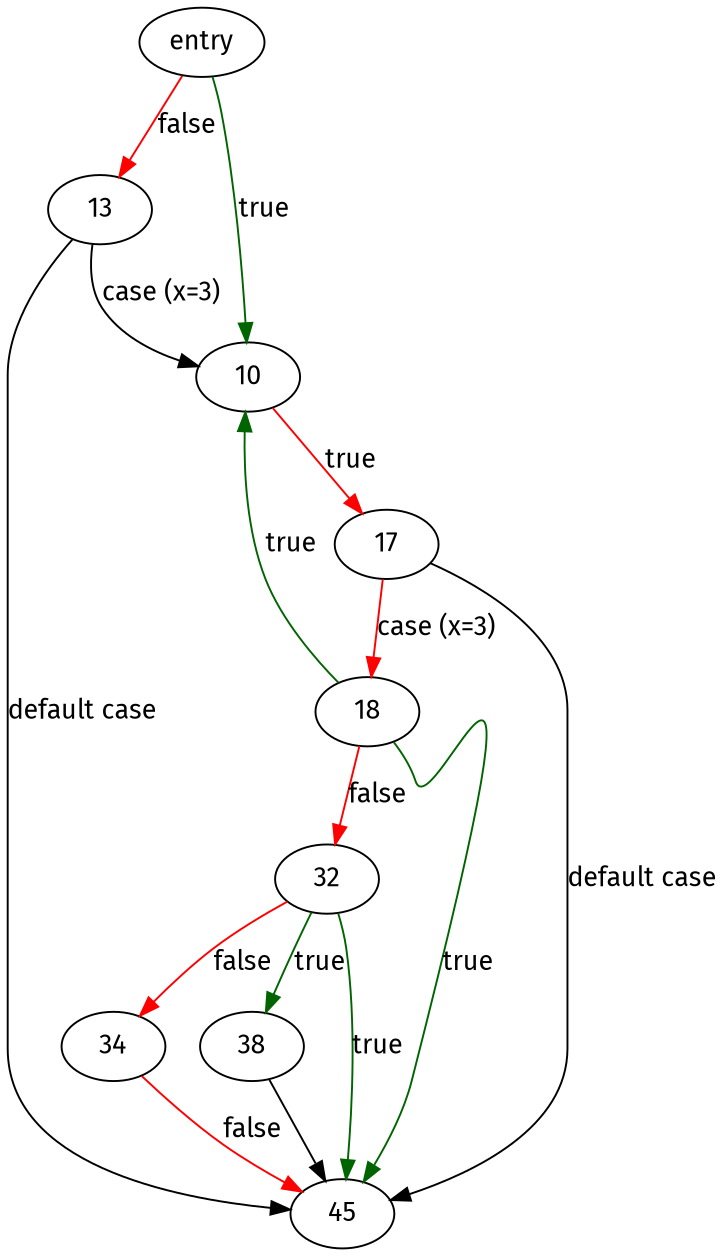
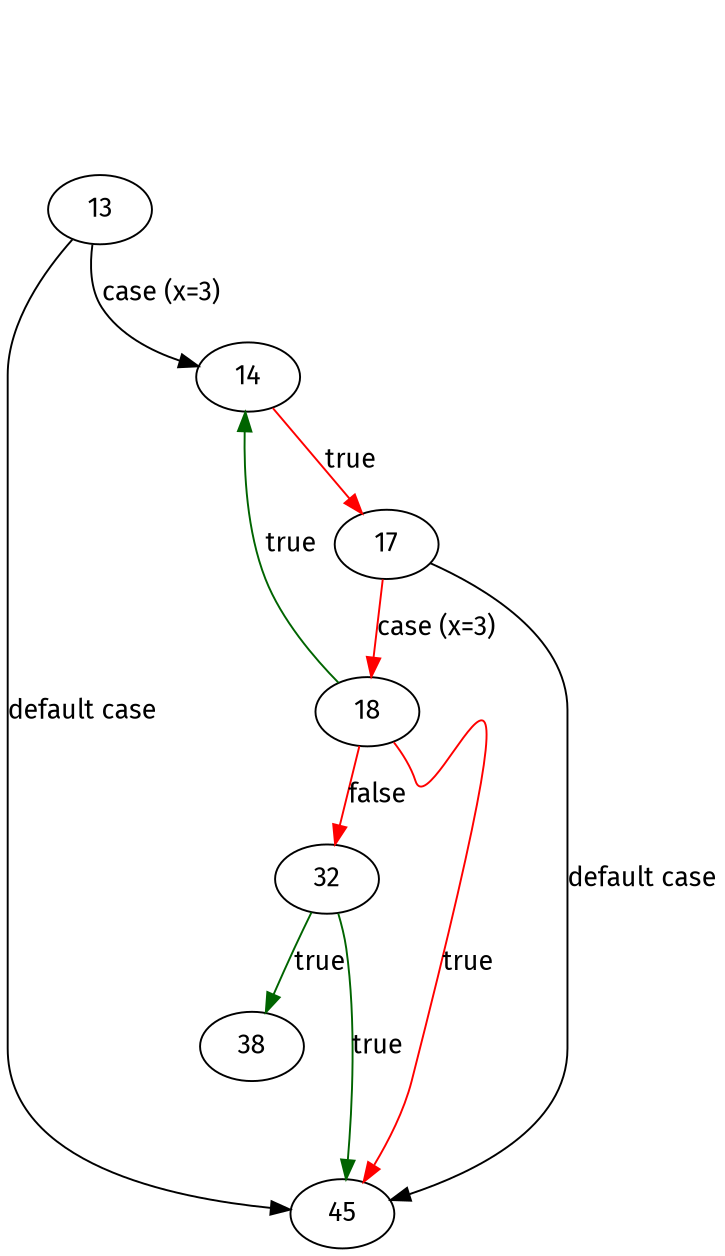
  digraph {
    fontname="Fira Sans"
    node [fontname="Fira Sans"]
    edge [color=red fontname="Fira Sans"]
-   n1 [label=entry]
    13
-   14 [label=10]
+   14
    45
    17
    18
    32
-   34
    38
-   n1 -> 13 [label=false]
-   n1 -> 14 [color=darkgreen label=true]
    13 -> 14 [label="case (x=3)" color=""]
    13 -> 45 [label="default case" color=""]
    14 -> 17 [label=true]
    17 -> 45 [label="default case" color=""]
    17 -> 18 [label="case (x=3)"]
    18 -> 14 [color=darkgreen label=true]
-   18 -> 45 [color=darkgreen label=true]
+   18 -> 45 [label=true]
    18 -> 32 [label=false]
    32 -> 45 [color=darkgreen label=true]
-   32 -> 34 [label=false]
    32 -> 38 [color=darkgreen label=true]
-   34 -> 45 [label=false]
-   38 -> 45 [color=""]
  }
